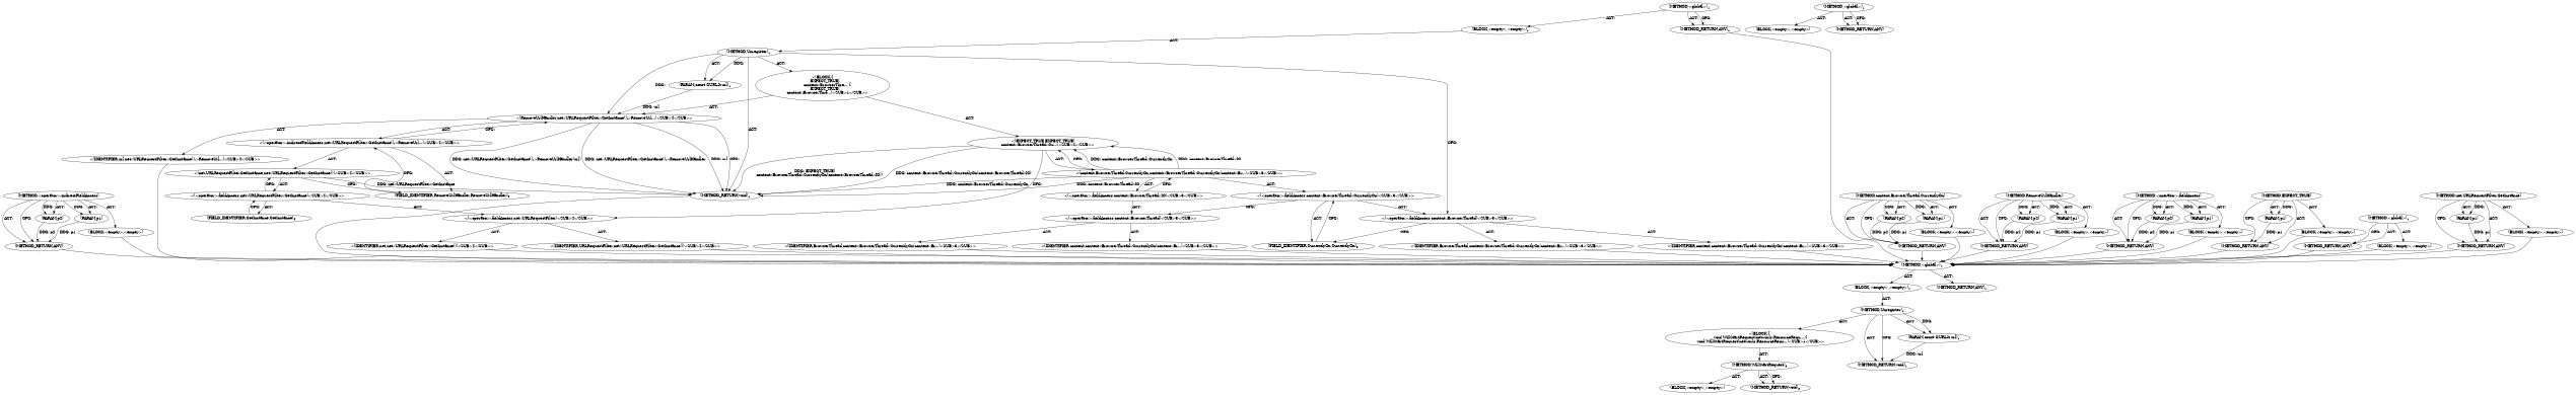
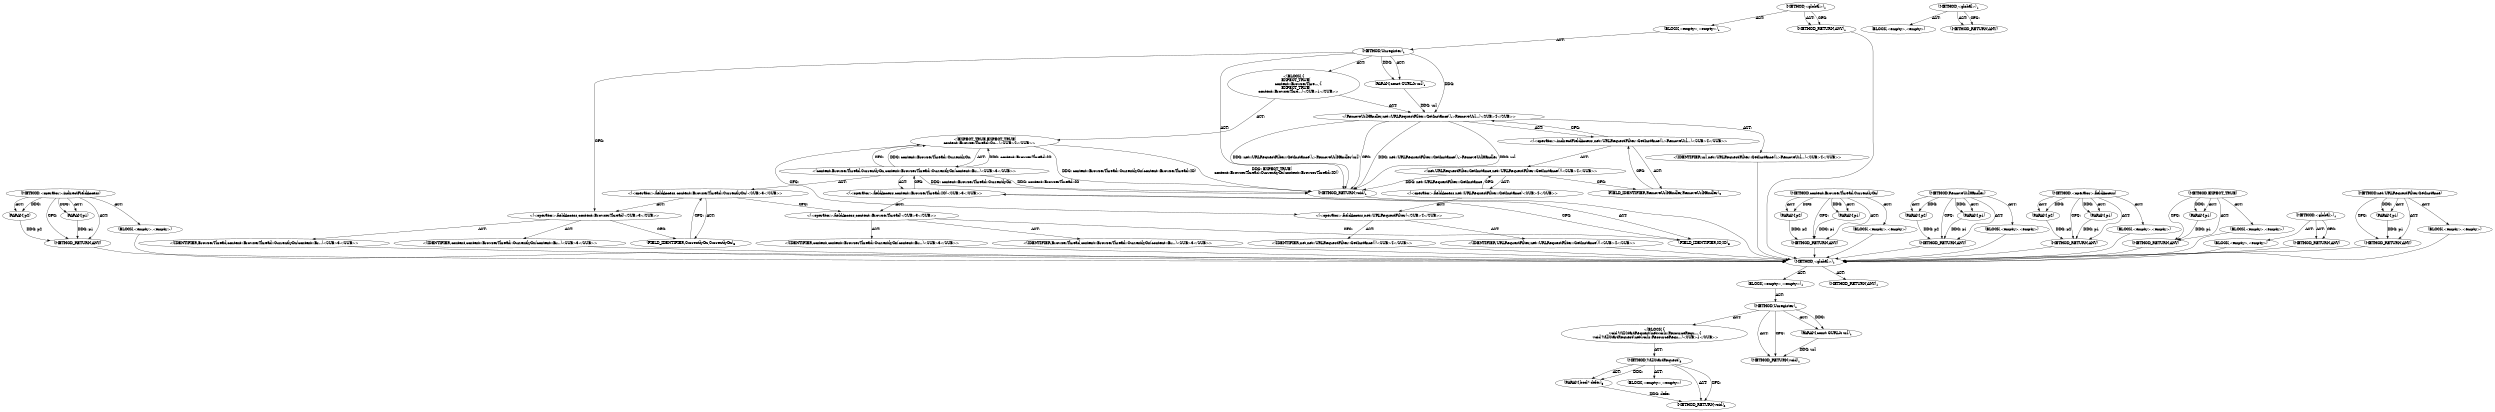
  digraph {
    n1 [label=<(METHOD,&lt;operator&gt;.indirectFieldAccess)>]
    n2 [label=<(PARAM,p1)>]
    n3 [label=<(PARAM,p2)>]
    n4 [label=<(BLOCK,&lt;empty&gt;,&lt;empty&gt;)>]
    n5 [label=<(METHOD_RETURN,ANY)>]
    n6 [label=<(METHOD,&lt;global&gt;)<SUB>1</SUB>>]
    n7 [label=<(BLOCK,&lt;empty&gt;,&lt;empty&gt;)<SUB>1</SUB>>]
    n8 [label=<(METHOD_RETURN,ANY)<SUB>1</SUB>>]
    n9 [label=<(METHOD,&lt;global&gt;)<SUB>1</SUB>>]
    n10 [label=<(BLOCK,&lt;empty&gt;,&lt;empty&gt;)<SUB>1</SUB>>]
    n11 [label=<(METHOD_RETURN,ANY)<SUB>1</SUB>>]
    n12 [label=<(METHOD,Unregister)<SUB>1</SUB>>]
    n13 [label=<(PARAM,const GURL&amp; url)<SUB>1</SUB>>]
    n14 [label="<(BLOCK,{\n    EXPECT_TRUE(\n        content::BrowserThre...,{\n    EXPECT_TRUE(\n        content::BrowserThre...)<SUB>1</SUB>>"]
    n15 [label="<(&lt;operator&gt;.fieldAccess,content::BrowserThread)<SUB>3</SUB>>"]
    n16 [label="<(RemoveUrlHandler,net::URLRequestFilter::GetInstance()-&gt;RemoveUrl...)<SUB>4</SUB>>"]
    n17 [label=<(METHOD_RETURN,void)<SUB>1</SUB>>]
    n18 [label="<(EXPECT_TRUE,EXPECT_TRUE(\n        content::BrowserThread::Cu...)<SUB>2</SUB>>"]
    n19 [label=<(FIELD_IDENTIFIER,CurrentlyOn,CurrentlyOn)<SUB>3</SUB>>]
    n20 [label="<(IDENTIFIER,content,content::BrowserThread::CurrentlyOn(content::Br...)<SUB>3</SUB>>"]
    n21 [label="<(IDENTIFIER,BrowserThread,content::BrowserThread::CurrentlyOn(content::Br...)<SUB>3</SUB>>"]
    n22 [label="<(&lt;operator&gt;.indirectFieldAccess,net::URLRequestFilter::GetInstance()-&gt;RemoveUrl...)<SUB>4</SUB>>"]
    n23 [label="<(IDENTIFIER,url,net::URLRequestFilter::GetInstance()-&gt;RemoveUrl...)<SUB>4</SUB>>"]
    n24 [label="<(content.BrowserThread.CurrentlyOn,content::BrowserThread::CurrentlyOn(content::Br...)<SUB>3</SUB>>"]
    n25 [label="<(&lt;operator&gt;.fieldAccess,net::URLRequestFilter)<SUB>4</SUB>>"]
    n26 [label="<(&lt;operator&gt;.fieldAccess,content::BrowserThread::CurrentlyOn)<SUB>3</SUB>>"]
    n27 [label="<(&lt;operator&gt;.fieldAccess,content::BrowserThread::IO)<SUB>3</SUB>>"]
    n28 [label="<(IDENTIFIER,net,net::URLRequestFilter::GetInstance())<SUB>4</SUB>>"]
    n29 [label="<(IDENTIFIER,URLRequestFilter,net::URLRequestFilter::GetInstance())<SUB>4</SUB>>"]
    n30 [label="<(&lt;operator&gt;.fieldAccess,content::BrowserThread)<SUB>3</SUB>>"]
+   n31 [label=<(FIELD_IDENTIFIER,IO,IO)<SUB>3</SUB>>]
    n32 [label="<(IDENTIFIER,content,content::BrowserThread::CurrentlyOn(content::Br...)<SUB>3</SUB>>"]
    n33 [label="<(IDENTIFIER,BrowserThread,content::BrowserThread::CurrentlyOn(content::Br...)<SUB>3</SUB>>"]
    n34 [label="<(net.URLRequestFilter.GetInstance,net::URLRequestFilter::GetInstance())<SUB>4</SUB>>"]
    n35 [label=<(FIELD_IDENTIFIER,RemoveUrlHandler,RemoveUrlHandler)<SUB>4</SUB>>]
    n36 [label="<(&lt;operator&gt;.fieldAccess,net::URLRequestFilter::GetInstance)<SUB>4</SUB>>"]
-   n37 [label=<(FIELD_IDENTIFIER,GetInstance,GetInstance)<SUB>4</SUB>>]
    n38 [label=<(METHOD,content.BrowserThread.CurrentlyOn)>]
    n39 [label=<(PARAM,p1)>]
    n40 [label=<(PARAM,p2)>]
    n41 [label=<(BLOCK,&lt;empty&gt;,&lt;empty&gt;)>]
    n42 [label=<(METHOD_RETURN,ANY)>]
    n43 [label=<(METHOD,RemoveUrlHandler)>]
    n44 [label=<(PARAM,p1)>]
    n45 [label=<(PARAM,p2)>]
    n46 [label=<(BLOCK,&lt;empty&gt;,&lt;empty&gt;)>]
    n47 [label=<(METHOD_RETURN,ANY)>]
    n48 [label=<(METHOD,&lt;operator&gt;.fieldAccess)>]
    n49 [label=<(PARAM,p1)>]
    n50 [label=<(PARAM,p2)>]
    n51 [label=<(BLOCK,&lt;empty&gt;,&lt;empty&gt;)>]
    n52 [label=<(METHOD_RETURN,ANY)>]
    n53 [label=<(METHOD,EXPECT_TRUE)>]
    n54 [label=<(PARAM,p1)>]
    n55 [label=<(BLOCK,&lt;empty&gt;,&lt;empty&gt;)>]
    n56 [label=<(METHOD_RETURN,ANY)>]
    n57 [label=<(METHOD,&lt;global&gt;)<SUB>1</SUB>>]
    n58 [label=<(BLOCK,&lt;empty&gt;,&lt;empty&gt;)>]
    n59 [label=<(METHOD_RETURN,ANY)>]
    n60 [label=<(METHOD,net.URLRequestFilter.GetInstance)>]
    n61 [label=<(PARAM,p1)>]
    n62 [label=<(BLOCK,&lt;empty&gt;,&lt;empty&gt;)>]
    n63 [label=<(METHOD_RETURN,ANY)>]
    n64 [label=<(METHOD,Unregister)<SUB>1</SUB>>]
    n65 [label=<(PARAM,const GURL&amp; url)<SUB>1</SUB>>]
    n66 [label="<(BLOCK,{\n  void WillStartRequest(network::ResourceRequ...,{\n  void WillStartRequest(network::ResourceRequ...)<SUB>1</SUB>>"]
    n67 [label=<(METHOD_RETURN,void)<SUB>1</SUB>>]
    n68 [label=<(METHOD,WillStartRequest)<SUB>2</SUB>>]
+   n69 [label=<(PARAM,bool* defer)<SUB>3</SUB>>]
    n70 [label=<(BLOCK,&lt;empty&gt;,&lt;empty&gt;)>]
    n71 [label=<(METHOD_RETURN,void)<SUB>2</SUB>>]
    n72 [label=<(METHOD,&lt;global&gt;)<SUB>1</SUB>>]
    n73 [label=<(BLOCK,&lt;empty&gt;,&lt;empty&gt;)>]
    n74 [label=<(METHOD_RETURN,ANY)>]
    n1 -> n2 [label="AST: "]
    n1 -> n2 [label="DDG: "]
    n1 -> n3 [label="AST: "]
    n1 -> n3 [label="DDG: "]
    n1 -> n4 [label="AST: "]
    n1 -> n5 [label="AST: "]
    n1 -> n5 [label="CFG: "]
    n2 -> n5 [label="DDG: p1"]
    n3 -> n5 [label="DDG: p2"]
    n4 -> n6
    n5 -> n6
    n6 -> n7 [label="AST: "]
    n6 -> n8 [label="AST: "]
    n7 -> n64 [label="AST: "]
    n9 -> n10 [label="AST: "]
    n9 -> n11 [label="AST: "]
    n9 -> n11 [label="CFG: "]
    n10 -> n12 [label="AST: "]
    n11 -> n6
    n12 -> n13 [label="AST: "]
    n12 -> n13 [label="DDG: "]
    n12 -> n14 [label="AST: "]
    n12 -> n15 [label="CFG: "]
    n12 -> n16 [label="DDG: "]
    n12 -> n17 [label="AST: "]
    n13 -> n16 [label="DDG: url"]
    n14 -> n16 [label="AST: "]
    n14 -> n18 [label="AST: "]
    n15 -> n19 [label="CFG: "]
    n15 -> n20 [label="AST: "]
    n15 -> n21 [label="AST: "]
    n16 -> n17 [label="CFG: "]
    n16 -> n17 [label="DDG: net::URLRequestFilter::GetInstance()-&gt;RemoveUrlHandler"]
    n16 -> n17 [label="DDG: url"]
    n16 -> n17 [label="DDG: net::URLRequestFilter::GetInstance()-&gt;RemoveUrlHandler(url)"]
    n16 -> n22 [label="AST: "]
    n16 -> n23 [label="AST: "]
    n17 -> n6
    n18 -> n17 [label="DDG: content::BrowserThread::CurrentlyOn(content::BrowserThread::IO)"]
    n18 -> n17 [label="DDG: EXPECT_TRUE(\n        content::BrowserThread::CurrentlyOn(content::BrowserThread::IO))"]
    n18 -> n24 [label="AST: "]
    n18 -> n25 [label="CFG: "]
    n19 -> n26 [label="CFG: "]
    n20 -> n6
    n21 -> n6
    n22 -> n16 [label="CFG: "]
    n22 -> n34 [label="AST: "]
    n22 -> n35 [label="AST: "]
    n23 -> n6
    n24 -> n17 [label="DDG: content::BrowserThread::CurrentlyOn"]
    n24 -> n17 [label="DDG: content::BrowserThread::IO"]
    n24 -> n18 [label="CFG: "]
    n24 -> n18 [label="DDG: content::BrowserThread::CurrentlyOn"]
    n24 -> n18 [label="DDG: content::BrowserThread::IO"]
    n24 -> n26 [label="AST: "]
    n24 -> n27 [label="AST: "]
    n25 -> n28 [label="AST: "]
    n25 -> n29 [label="AST: "]
    n26 -> n15 [label="AST: "]
    n26 -> n19 [label="AST: "]
    n26 -> n30 [label="CFG: "]
    n27 -> n24 [label="CFG: "]
    n27 -> n30 [label="AST: "]
+   n27 -> n31 [label="AST: "]
    n28 -> n6
    n29 -> n6
+   n30 -> n31 [label="CFG: "]
    n30 -> n32 [label="AST: "]
    n30 -> n33 [label="AST: "]
+   n31 -> n27 [label="CFG: "]
    n32 -> n6
    n33 -> n6
    n34 -> n17 [label="DDG: net::URLRequestFilter::GetInstance"]
    n34 -> n35 [label="CFG: "]
    n34 -> n36 [label="AST: "]
    n35 -> n22 [label="CFG: "]
    n36 -> n25 [label="AST: "]
    n36 -> n34 [label="CFG: "]
-   n36 -> n37 [label="AST: "]
-   n37 -> n36 [label="CFG: "]
    n38 -> n39 [label="AST: "]
    n38 -> n39 [label="DDG: "]
    n38 -> n40 [label="AST: "]
    n38 -> n40 [label="DDG: "]
    n38 -> n41 [label="AST: "]
    n38 -> n42 [label="AST: "]
    n38 -> n42 [label="CFG: "]
    n39 -> n42 [label="DDG: p1"]
    n40 -> n42 [label="DDG: p2"]
    n41 -> n6
    n42 -> n6
    n43 -> n44 [label="AST: "]
    n43 -> n44 [label="DDG: "]
    n43 -> n45 [label="AST: "]
    n43 -> n45 [label="DDG: "]
    n43 -> n46 [label="AST: "]
    n43 -> n47 [label="AST: "]
    n43 -> n47 [label="CFG: "]
    n44 -> n47 [label="DDG: p1"]
    n45 -> n47 [label="DDG: p2"]
    n46 -> n6
    n47 -> n6
    n48 -> n49 [label="AST: "]
    n48 -> n49 [label="DDG: "]
    n48 -> n50 [label="AST: "]
    n48 -> n50 [label="DDG: "]
    n48 -> n51 [label="AST: "]
    n48 -> n52 [label="AST: "]
    n48 -> n52 [label="CFG: "]
    n49 -> n52 [label="DDG: p1"]
    n50 -> n52 [label="DDG: p2"]
    n51 -> n6
    n52 -> n6
    n53 -> n54 [label="AST: "]
    n53 -> n54 [label="DDG: "]
    n53 -> n55 [label="AST: "]
    n53 -> n56 [label="AST: "]
    n53 -> n56 [label="CFG: "]
    n54 -> n56 [label="DDG: p1"]
    n55 -> n6
    n56 -> n6
    n57 -> n58 [label="AST: "]
    n57 -> n59 [label="AST: "]
    n57 -> n59 [label="CFG: "]
    n58 -> n6
    n59 -> n6
    n60 -> n61 [label="AST: "]
    n60 -> n61 [label="DDG: "]
    n60 -> n62 [label="AST: "]
    n60 -> n63 [label="AST: "]
    n60 -> n63 [label="CFG: "]
    n61 -> n63 [label="DDG: p1"]
    n62 -> n6
    n63 -> n6
    n64 -> n65 [label="AST: "]
    n64 -> n65 [label="DDG: "]
    n64 -> n66 [label="AST: "]
    n64 -> n67 [label="AST: "]
    n64 -> n67 [label="CFG: "]
    n65 -> n67 [label="DDG: url"]
    n66 -> n68 [label="AST: "]
+   n68 -> n69 [label="AST: "]
+   n68 -> n69 [label="DDG: "]
    n68 -> n70 [label="AST: "]
    n68 -> n71 [label="AST: "]
    n68 -> n71 [label="CFG: "]
+   n69 -> n71 [label="DDG: defer"]
    n72 -> n73 [label="AST: "]
    n72 -> n74 [label="AST: "]
    n72 -> n74 [label="CFG: "]
  }
